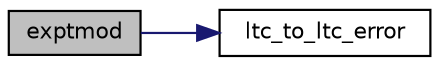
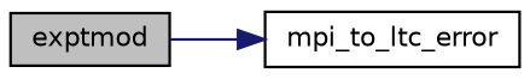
  digraph {
    rankdir=LR
    node [color=black fontname=Helvetica fontsize=10 shape=record style=filled]
    n1 [fillcolor=grey75 fontcolor=black height=0.2 label=exptmod width=0.4]
-   n2 [fillcolor=white height=0.2 label=ltc_to_ltc_error width=0.4]
+   n2 [fillcolor=white height=0.2 label=mpi_to_ltc_error width=0.4]
    n1 -> n2 [color=midnightblue fontname=Helvetica fontsize=10 labelfontname=Helvetica labelfontsize=10 style=solid]
  }
